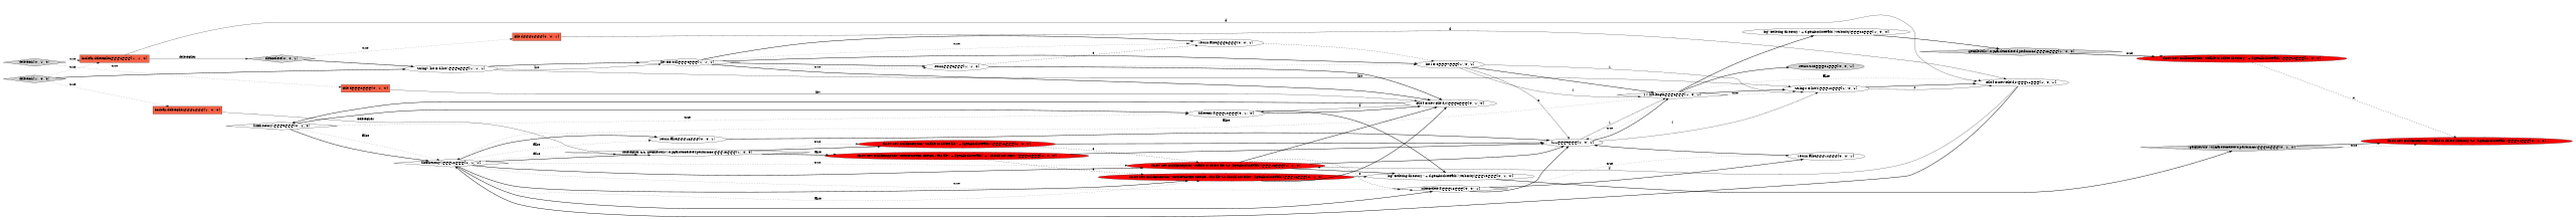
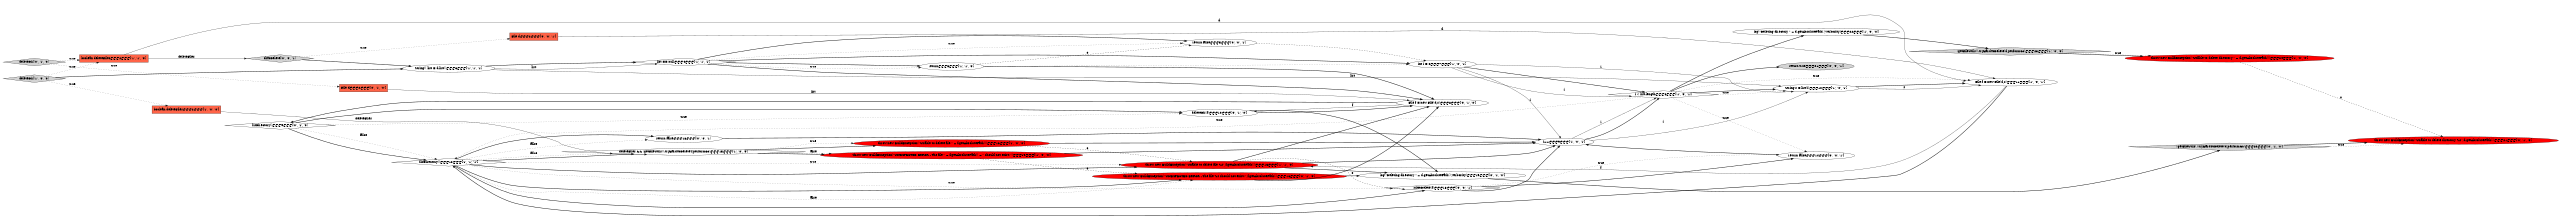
  digraph {
    rankdir=LR
    node [fillcolor=white shape=ellipse style=filled]
    edge [style=bold]
    n1 [label="f.isDirectory()@@@9@@@['0', '1', '0']" shape=diamond]
    n2 [label="deleteDir(f)@@@10@@@['0', '1', '0']"]
    n3 [label="f.isDirectory()@@@12@@@['1', '1', '1']" shape=diamond]
    n4 [label="File f = new File(d,s)@@@8@@@['0', '1', '0']"]
    n5 [label="log(\"Deleting directory \" + d.getAbsolutePath(),verbosity)@@@19@@@['0', '1', '0']"]
    n6 [fillcolor=red label="throw new BuildException(\"Unable to delete file %s\",f.getAbsolutePath())@@@13@@@['1', '1', '0']"]
    n7 [label="!okToDelete(f)@@@13@@@['0', '0', '1']" shape=diamond]
    n8 [label="deleteFiles && !getFileUtils().tryHardToDelete(f,performGc)@@@15@@@['1', '0', '0']" shape=diamond]
    n9 [fillcolor=red label="throw new BuildException(\"UNEXPECTED ERROR - The file %s should not exist!\",f.getAbsolutePath())@@@16@@@['0', '1', '0']"]
    n10 [label="return false@@@18@@@['0', '0', '1']"]
    n11 [fillcolor=tomato label="boolean deleteFiles@@@2@@@['1', '1', '0']" shape=box]
    n12 [label="File f = new File(d,s)@@@11@@@['1', '0', '1']"]
    n13 [fillcolor=lightgray label="okToDelete['0', '0', '1']" shape=diamond]
    n14 [label="i++@@@9@@@['1', '0', '1']"]
    n15 [label="return false@@@14@@@['0', '0', '1']"]
    n16 [fillcolor=lightgray label="!getFileUtils().tryHardToDelete(d,performGc)@@@20@@@['0', '1', '0']" shape=diamond]
    n17 [label="i < list.length@@@8@@@['1', '0', '1']" shape=diamond]
    n18 [label="String s = list(i(@@@10@@@['1', '0', '1']"]
    n19 [label="log(\"Deleting directory \" + d.getAbsolutePath(),verbosity)@@@22@@@['1', '0', '0']"]
    n20 [fillcolor=lightgray label="return true@@@21@@@['0', '0', '1']"]
    n21 [fillcolor=lightgray label="!getFileUtils().tryHardToDelete(d,performGc)@@@23@@@['1', '0', '0']" shape=diamond]
    n22 [fillcolor=red label="throw new BuildException(\"Unable to delete file \" + f.getAbsolutePath())@@@16@@@['1', '0', '0']"]
    n23 [fillcolor=red label="throw new BuildException(\"UNEXPECTED ERROR - The file \" + f.getAbsolutePath() + \" should not exist!\")@@@19@@@['1', '0', '0']"]
    n24 [label="return@@@5@@@['1', '1', '0']"]
    n25 [label="int i = 0@@@7@@@['1', '0', '1']"]
    n26 [label="return false@@@5@@@['0', '0', '1']"]
    n27 [fillcolor=lightgray label="deleteDir['1', '0', '0']" shape=diamond]
    n28 [label="String(( list = d.list()@@@3@@@['1', '1', '1']"]
    n29 [fillcolor=tomato label="boolean deleteFiles@@@2@@@['1', '0', '0']" shape=box]
    n30 [label="list == null@@@4@@@['1', '1', '1']" shape=diamond]
    n31 [fillcolor=red label="throw new BuildException(\"Unable to delete directory \" + d.getAbsolutePath())@@@24@@@['1', '0', '0']"]
    n32 [fillcolor=red label="throw new BuildException(\"Unable to delete directory %s\",d.getAbsolutePath())@@@21@@@['0', '1', '0']"]
    n33 [fillcolor=tomato label="File d@@@2@@@['0', '0', '1']" shape=box]
    n34 [fillcolor=lightgray label="deleteDir['0', '1', '0']" shape=diamond]
    n35 [fillcolor=tomato label="File d@@@2@@@['0', '1', '0']" shape=box]
    n1 -> n2
    n1 -> n2 [label=true style=dotted]
    n1 -> n3
    n1 -> n3 [label=false style=dotted]
    n2 -> n4
    n2 -> n5
    n3 -> n6
    n3 -> n6 [label=true style=dotted]
    n3 -> n7 [label=true style=dotted]
    n3 -> n7
    n3 -> n8 [label=false style=dotted]
    n3 -> n8
    n3 -> n9
    n3 -> n9 [label=false style=dotted]
    n3 -> n10
    n3 -> n10 [label=false style=dotted]
    n4 -> n1
    n4 -> n2 [label=f style=solid]
    n5 -> n16
    n6 -> n4
    n6 -> n5
    n6 -> n7 [label=0 style=dashed]
    n6 -> n14
    n7 -> n14
    n7 -> n15 [label=true style=dotted]
    n7 -> n15
    n8 -> n22 [label=true style=dotted]
    n8 -> n22
    n8 -> n23 [label=false style=dotted]
    n8 -> n23
    n9 -> n4
    n9 -> n5
    n10 -> n14
    n11 -> n12 [label=d style=solid]
    n11 -> n13 [label=deleteFiles style=solid]
    n12 -> n3
    n12 -> n6 [label=f style=solid]
    n13 -> n28
    n13 -> n33 [label=true style=dotted]
    n14 -> n17
    n14 -> n17 [label=i style=solid]
    n14 -> n18 [label=i style=solid]
    n15 -> n14
    n16 -> n32 [label=true style=dotted]
    n16 -> n32
-   n17 -> n3 [label=false style=dotted]
-   n17 -> n12 [label=false style=dotted]
-   n17 -> n14 [label=true style=dotted]
+   n17 -> n3 [label=true style=dotted]
+   n17 -> n12 [label=true style=dotted]
+   n17 -> n15 [label=true style=dotted]
    n17 -> n18 [label=true style=dotted]
    n17 -> n18
    n17 -> n19
    n17 -> n20
    n18 -> n12
    n18 -> n12 [label=s style=solid]
    n19 -> n21
    n21 -> n31 [label=true style=dotted]
    n21 -> n31
    n22 -> n6 [label=0 style=dashed]
    n22 -> n14
    n23 -> n9 [label=0 style=dashed]
    n23 -> n14
    n24 -> n4
    n24 -> n25 [style=dotted]
    n24 -> n26 [label=0 style=dashed]
-   n25 -> n14 [label=0 style=solid]
+   n25 -> n14 [label=i style=solid]
    n25 -> n17 [label=i style=solid]
    n25 -> n17
    n25 -> n18 [label=i style=solid]
    n26 -> n25 [style=dashed]
    n27 -> n11 [label=true style=dotted]
    n27 -> n28
    n27 -> n29 [label=true style=dotted]
    n28 -> n18 [label=list style=solid]
    n28 -> n30
    n28 -> n30 [label=list style=solid]
    n29 -> n8 [label=deleteFiles style=solid]
    n30 -> n4
    n30 -> n24
    n30 -> n24 [label=true style=dotted]
    n30 -> n25
    n30 -> n26 [label=true style=dotted]
    n30 -> n26
    n31 -> n32 [label=0 style=dashed]
    n33 -> n12 [label=d style=solid]
    n34 -> n11 [label=true style=dotted]
    n34 -> n35 [label=true style=dotted]
    n35 -> n4 [label=list style=solid]
  }
